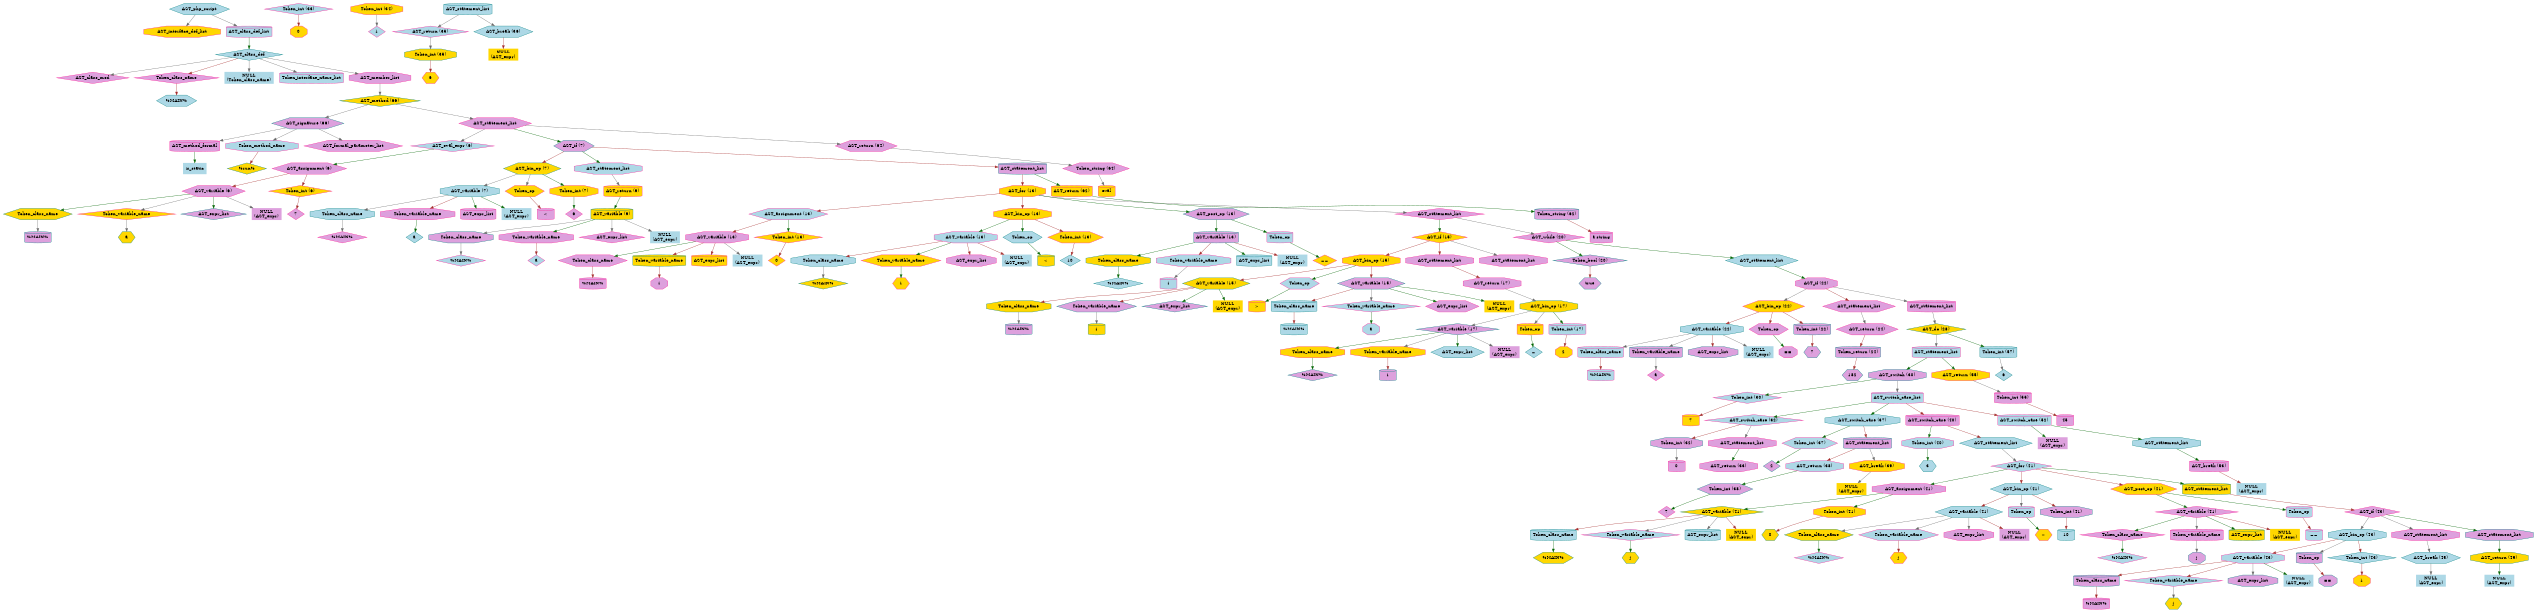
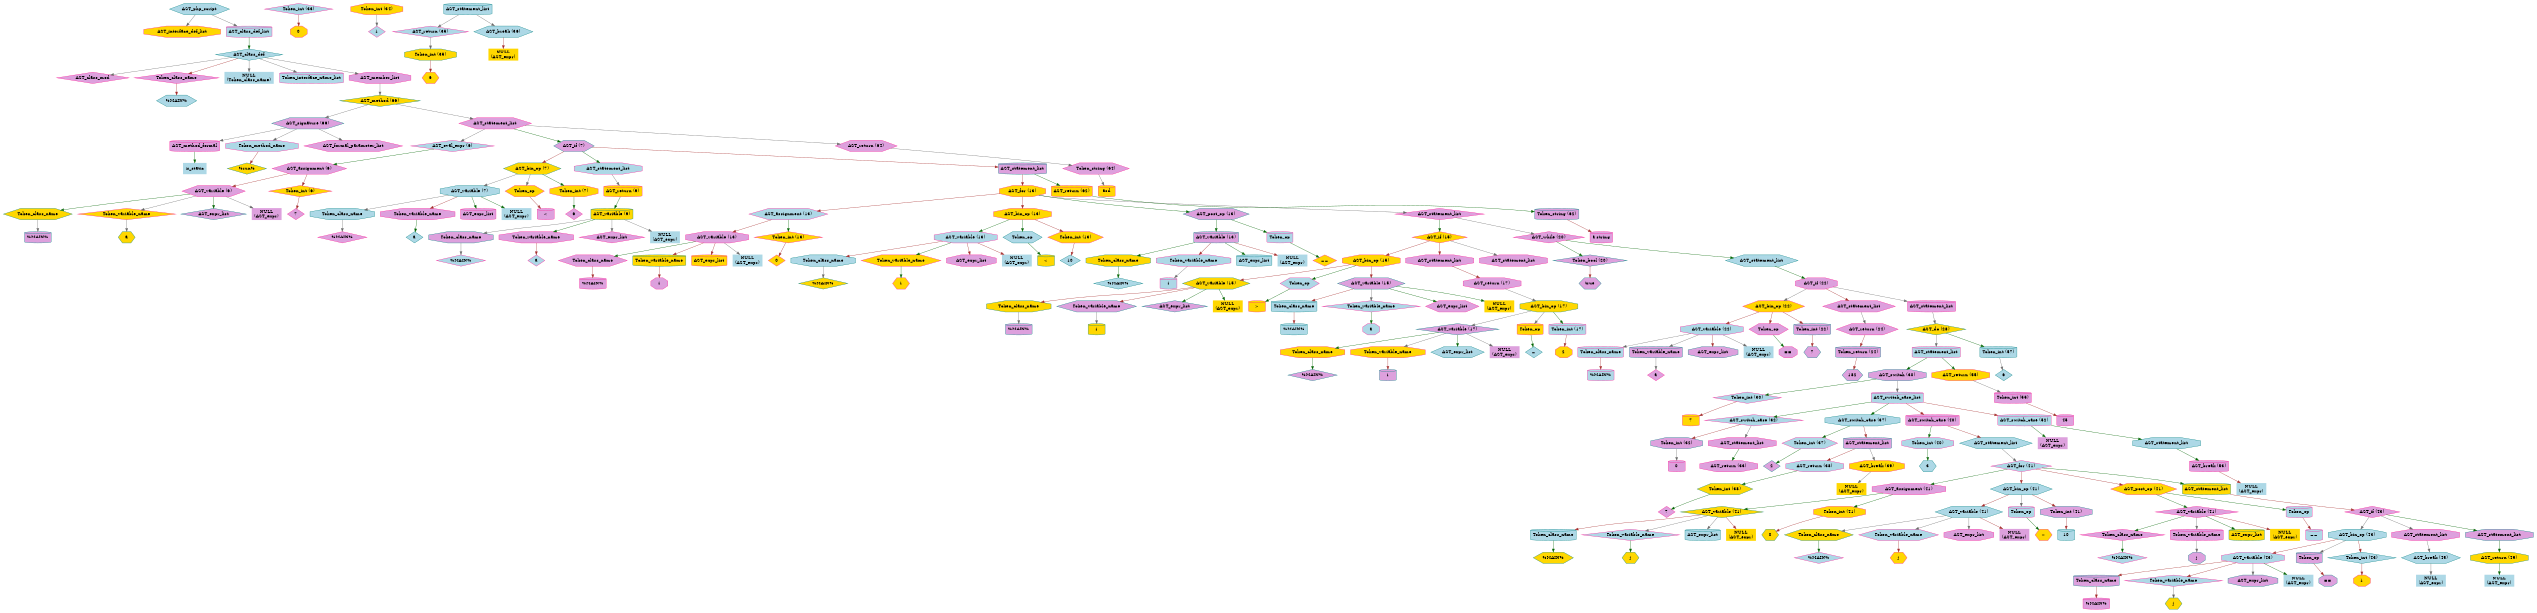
  digraph {
    node [color=deeppink fillcolor=plum shape=octagon style=filled]
    edge [color=brown]
    n1 [color=teal fillcolor=lightblue label=AST_php_script shape=hexagon]
    n2 [fillcolor=gold label=AST_interface_def_list]
    n3 [fillcolor=lightblue label=AST_class_def_list shape=cylinder]
    n4 [color=teal fillcolor=lightblue label=AST_class_def shape=diamond]
    n5 [label=AST_class_mod shape=diamond]
    n6 [label=Token_class_name shape=diamond]
    n7 [color=teal fillcolor=lightblue label="NULL\n(Token_class_name)" shape=plaintext]
    n8 [fillcolor=lightblue label=Token_interface_name_list shape=cylinder]
    n9 [label=AST_member_list]
    n10 [color=teal fillcolor=lightblue label="%MAIN%" shape=hexagon]
    n11 [color=teal fillcolor=gold label="AST_method (66)" shape=diamond]
    n12 [color=teal label="AST_signature (66)" shape=hexagon]
    n13 [label=AST_statement_list shape=hexagon]
    n14 [label=AST_method_formal shape=cylinder]
    n15 [fillcolor=lightblue label=Token_method_name]
    n16 [label=AST_formal_parameter_list shape=hexagon]
    n17 [fillcolor=lightblue label="AST_eval_expr (6)" shape=diamond]
    n18 [color=teal label="AST_if (7)" shape=hexagon]
    n19 [label="AST_return (64)" shape=hexagon]
    n20 [fillcolor=lightblue label=is_static shape=plaintext]
    n21 [color=teal fillcolor=gold label="%run%" shape=diamond]
    n22 [label="AST_assignment (6)" shape=hexagon]
    n23 [color=teal fillcolor=gold label="AST_bin_op (7)" shape=hexagon]
    n24 [fillcolor=lightblue label=AST_statement_list]
    n25 [color=teal label=AST_statement_list shape=cylinder]
    n26 [label="Token_string (64)" shape=hexagon]
    n27 [label="AST_variable (6)" shape=hexagon]
    n28 [fillcolor=gold label="Token_int (6)" shape=diamond]
    n29 [color=teal fillcolor=gold label=Token_class_name shape=hexagon]
    n30 [fillcolor=gold label=Token_variable_name shape=diamond]
    n31 [color=teal label=AST_expr_list shape=diamond]
    n32 [label="NULL\n(AST_expr)" shape=plaintext]
    n33 [label=7 shape=diamond]
    n34 [color=teal label="%MAIN%" shape=cylinder]
    n35 [color=teal fillcolor=gold label=a shape=hexagon]
    n36 [color=teal fillcolor=lightblue label="AST_variable (7)"]
    n37 [fillcolor=gold label=Token_op shape=hexagon]
    n38 [fillcolor=gold label="Token_int (7)"]
    n39 [fillcolor=gold label="AST_return (9)" shape=cylinder]
    n40 [fillcolor=gold label="AST_for (13)"]
    n41 [fillcolor=gold label="AST_return (62)" shape=cylinder]
    n42 [color=teal fillcolor=lightblue label=Token_class_name]
    n43 [label=Token_variable_name]
    n44 [label=AST_expr_list shape=cylinder]
    n45 [fillcolor=lightblue label="NULL\n(AST_expr)" shape=plaintext]
    n46 [label="<" shape=cylinder]
    n47 [label=6 shape=diamond]
    n48 [label="%MAIN%" shape=diamond]
    n49 [color=teal fillcolor=lightblue label=a shape=diamond]
    n50 [color=teal fillcolor=gold label="AST_variable (9)" shape=cylinder]
    n51 [color=teal label=Token_class_name]
    n52 [label=Token_variable_name]
    n53 [label=AST_expr_list shape=diamond]
    n54 [fillcolor=lightblue label="NULL\n(AST_expr)" shape=plaintext]
    n55 [fillcolor=lightblue label="%MAIN%" shape=diamond]
    n56 [fillcolor=lightblue label=a shape=diamond]
    n57 [fillcolor=lightblue label="AST_assignment (13)" shape=hexagon]
    n58 [fillcolor=gold label="AST_bin_op (13)"]
    n59 [color=teal label="AST_post_op (13)" shape=hexagon]
    n60 [label=AST_statement_list shape=diamond]
    n61 [color=teal label="Token_string (62)" shape=cylinder]
    n62 [label="AST_variable (13)"]
    n63 [fillcolor=gold label="Token_int (13)" shape=diamond]
    n64 [fillcolor=lightblue label="AST_variable (13)"]
    n65 [color=teal fillcolor=lightblue label=Token_op shape=hexagon]
    n66 [fillcolor=gold label="Token_int (13)" shape=hexagon]
    n67 [color=teal label="AST_variable (13)" shape=cylinder]
    n68 [fillcolor=lightblue label=Token_op shape=cylinder]
    n69 [fillcolor=gold label="AST_if (15)" shape=diamond]
    n70 [label="AST_while (20)" shape=diamond]
    n71 [label=Token_class_name shape=hexagon]
    n72 [color=teal fillcolor=gold label=Token_variable_name shape=cylinder]
    n73 [fillcolor=gold label=AST_expr_list shape=cylinder]
    n74 [color=teal fillcolor=lightblue label="NULL\n(AST_expr)" shape=plaintext]
    n75 [fillcolor=gold label=0 shape=diamond]
    n76 [label="%MAIN%" shape=cylinder]
    n77 [label=i]
    n78 [color=teal fillcolor=lightblue label=Token_class_name]
    n79 [fillcolor=gold label=Token_variable_name shape=hexagon]
    n80 [label=AST_expr_list]
    n81 [color=teal fillcolor=lightblue label="NULL\n(AST_expr)" shape=plaintext]
    n82 [color=teal fillcolor=gold label="<" shape=cylinder]
    n83 [color=teal fillcolor=lightblue label=10 shape=diamond]
    n84 [color=teal fillcolor=gold label="%MAIN%" shape=diamond]
    n85 [fillcolor=gold label=i shape=hexagon]
    n86 [color=teal fillcolor=gold label=Token_class_name]
    n87 [fillcolor=lightblue label=Token_variable_name]
    n88 [color=teal fillcolor=lightblue label=AST_expr_list shape=cylinder]
    n89 [color=teal fillcolor=lightblue label="NULL\n(AST_expr)" shape=plaintext]
    n90 [fillcolor=gold label="++" shape=diamond]
    n91 [color=teal fillcolor=lightblue label="%MAIN%" shape=diamond]
    n92 [fillcolor=lightblue label=i shape=cylinder]
    n93 [fillcolor=gold label="AST_bin_op (15)"]
    n94 [label=AST_statement_list]
    n95 [label=AST_statement_list]
    n96 [color=teal label="Token_bool (20)" shape=diamond]
    n97 [color=teal fillcolor=lightblue label=AST_statement_list shape=hexagon]
    n98 [color=teal fillcolor=gold label="AST_variable (15)" shape=hexagon]
    n99 [fillcolor=lightblue label=Token_op shape=hexagon]
    n100 [color=teal label="AST_variable (15)" shape=hexagon]
    n101 [label="AST_return (17)"]
    n102 [color=teal fillcolor=gold label=Token_class_name]
    n103 [color=teal label=Token_variable_name shape=hexagon]
    n104 [color=teal label=AST_expr_list shape=diamond]
    n105 [fillcolor=gold label="NULL\n(AST_expr)" shape=plaintext]
    n106 [fillcolor=gold label=">" shape=cylinder]
    n107 [color=teal fillcolor=lightblue label=Token_class_name shape=cylinder]
    n108 [fillcolor=lightblue label=Token_variable_name shape=diamond]
    n109 [label=AST_expr_list shape=hexagon]
    n110 [color=teal fillcolor=gold label="NULL\n(AST_expr)" shape=plaintext]
    n111 [color=teal label="%MAIN%" shape=cylinder]
    n112 [color=teal fillcolor=gold label=i shape=cylinder]
    n113 [color=teal fillcolor=lightblue label="%MAIN%" shape=cylinder]
    n114 [fillcolor=lightblue label=a]
    n115 [color=teal fillcolor=gold label="AST_bin_op (17)"]
    n116 [color=teal label="AST_variable (17)" shape=diamond]
    n117 [fillcolor=gold label=Token_op shape=cylinder]
    n118 [fillcolor=lightblue label="Token_int (17)" shape=cylinder]
    n119 [fillcolor=gold label=Token_class_name]
    n120 [fillcolor=gold label=Token_variable_name]
    n121 [color=teal fillcolor=lightblue label=AST_expr_list shape=hexagon]
    n122 [label="NULL\n(AST_expr)" shape=plaintext]
    n123 [color=teal fillcolor=lightblue label="+" shape=diamond]
    n124 [fillcolor=gold label=2]
    n125 [color=teal label="%MAIN%" shape=diamond]
    n126 [color=teal label=i shape=cylinder]
    n127 [color=teal label=true shape=hexagon]
    n128 [label="AST_if (22)"]
    n129 [fillcolor=gold label="AST_bin_op (22)" shape=hexagon]
    n130 [label=AST_statement_list shape=hexagon]
    n131 [label=AST_statement_list shape=cylinder]
-   n132 [color=teal fillcolor=lightblue label="AST_variable (22)"]
+   n132 [fillcolor=lightblue label="AST_variable (22)"]
    n133 [label=Token_op shape=hexagon]
    n134 [color=teal label="Token_int (22)" shape=cylinder]
    n135 [label="AST_return (24)" shape=hexagon]
    n136 [color=teal fillcolor=gold label="AST_do (28)" shape=diamond]
    n137 [fillcolor=lightblue label=Token_class_name shape=cylinder]
    n138 [color=teal label=Token_variable_name shape=cylinder]
    n139 [color=teal label=AST_expr_list]
    n140 [color=teal fillcolor=lightblue label="NULL\n(AST_expr)" shape=plaintext]
    n141 [label="=="]
    n142 [color=teal label=7 shape=hexagon]
    n143 [fillcolor=lightblue label="%MAIN%" shape=cylinder]
    n144 [label=a shape=diamond]
    n145 [color=teal label="Token_return (24)" shape=cylinder]
    n146 [color=teal label=182 shape=hexagon]
    n147 [fillcolor=lightblue label=AST_statement_list shape=cylinder]
    n148 [color=teal fillcolor=lightblue label="Token_int (57)" shape=cylinder]
    n149 [color=teal label="AST_switch (30)"]
    n150 [fillcolor=gold label="AST_return (55)"]
    n151 [color=teal fillcolor=lightblue label=6 shape=diamond]
    n152 [fillcolor=lightblue label="Token_int (30)" shape=diamond]
    n153 [fillcolor=lightblue label=AST_switch_case_list shape=cylinder]
    n154 [label="Token_int (55)" shape=cylinder]
    n155 [fillcolor=gold label=7 shape=cylinder]
    n156 [fillcolor=lightblue label="AST_switch_case (32)" shape=diamond]
    n157 [color=teal fillcolor=lightblue label="AST_switch_case (37)"]
    n158 [label="AST_switch_case (40)" shape=cylinder]
    n159 [fillcolor=lightblue label="AST_switch_case (52)" shape=cylinder]
    n160 [color=teal label="Token_int (32)"]
    n161 [label=AST_statement_list]
    n162 [fillcolor=lightblue label="Token_int (37)" shape=hexagon]
    n163 [color=teal label=AST_statement_list shape=cylinder]
    n164 [fillcolor=lightblue label="Token_int (40)"]
    n165 [color=teal fillcolor=lightblue label=AST_statement_list shape=hexagon]
    n166 [label="NULL\n(AST_expr)" shape=plaintext]
    n167 [color=teal fillcolor=lightblue label=AST_statement_list]
    n168 [label=0 shape=cylinder]
    n169 [label="AST_return (33)"]
    n170 [fillcolor=lightblue label="Token_int (33)" shape=diamond]
    n171 [fillcolor=gold label=0]
    n172 [fillcolor=gold label="Token_int (34)"]
    n173 [fillcolor=lightblue label=1 shape=diamond]
    n174 [color=teal fillcolor=lightblue label=AST_statement_list shape=cylinder]
    n175 [fillcolor=lightblue label="AST_return (35)" shape=diamond]
    n176 [color=teal fillcolor=lightblue label="AST_break (36)" shape=hexagon]
    n177 [color=teal fillcolor=gold label="Token_int (35)"]
    n178 [fillcolor=gold label="NULL\n(AST_expr)" shape=plaintext]
    n179 [fillcolor=gold label=6 shape=hexagon]
    n180 [color=teal label=2 shape=diamond]
    n181 [fillcolor=lightblue label="AST_return (38)"]
    n182 [fillcolor=gold label="AST_break (39)"]
-   n183 [color=teal label="Token_int (38)" shape=hexagon]
+   n183 [color=teal fillcolor=gold label="Token_int (38)" shape=hexagon]
    n184 [fillcolor=gold label="NULL\n(AST_expr)" shape=plaintext]
    n185 [label=7 shape=diamond]
    n186 [color=teal fillcolor=lightblue label=3 shape=hexagon]
    n187 [fillcolor=lightblue label="AST_for (41)" shape=diamond]
    n188 [label="AST_assignment (41)"]
    n189 [color=teal fillcolor=lightblue label="AST_bin_op (41)" shape=hexagon]
    n190 [fillcolor=gold label="AST_post_op (41)" shape=hexagon]
    n191 [color=teal fillcolor=gold label=AST_statement_list shape=cylinder]
    n192 [color=teal fillcolor=gold label="AST_variable (41)" shape=diamond]
    n193 [fillcolor=gold label="Token_int (41)"]
    n194 [color=teal fillcolor=lightblue label="AST_variable (41)" shape=hexagon]
    n195 [fillcolor=lightblue label=Token_op shape=cylinder]
    n196 [color=teal label="Token_int (41)"]
    n197 [label="AST_variable (41)" shape=diamond]
    n198 [fillcolor=lightblue label=Token_op shape=cylinder]
    n199 [label="AST_if (43)" shape=diamond]
    n200 [color=teal fillcolor=lightblue label=Token_class_name shape=cylinder]
    n201 [fillcolor=lightblue label=Token_variable_name shape=diamond]
    n202 [color=teal fillcolor=lightblue label=AST_expr_list shape=cylinder]
    n203 [color=teal fillcolor=gold label="NULL\n(AST_expr)" shape=plaintext]
    n204 [color=teal fillcolor=gold label=0 shape=hexagon]
    n205 [color=teal fillcolor=gold label="%MAIN%" shape=hexagon]
    n206 [color=teal fillcolor=gold label=j shape=hexagon]
    n207 [color=teal fillcolor=gold label=Token_class_name shape=hexagon]
    n208 [fillcolor=lightblue label=Token_variable_name shape=hexagon]
    n209 [label=AST_expr_list]
    n210 [color=teal label="NULL\n(AST_expr)" shape=plaintext]
    n211 [fillcolor=gold label="<" shape=hexagon]
    n212 [color=teal fillcolor=lightblue label=10 shape=cylinder]
    n213 [fillcolor=lightblue label="%MAIN%" shape=diamond]
    n214 [fillcolor=gold label=j shape=hexagon]
    n215 [label=Token_class_name shape=diamond]
    n216 [label=Token_variable_name shape=cylinder]
    n217 [color=teal fillcolor=gold label=AST_expr_list shape=cylinder]
    n218 [fillcolor=gold label="NULL\n(AST_expr)" shape=plaintext]
    n219 [fillcolor=lightblue label="++" shape=cylinder]
    n220 [fillcolor=lightblue label="%MAIN%" shape=diamond]
    n221 [color=teal label=j]
    n222 [color=teal fillcolor=lightblue label="AST_bin_op (43)"]
    n223 [label=AST_statement_list]
    n224 [color=teal label=AST_statement_list]
    n225 [fillcolor=lightblue label="AST_variable (43)"]
    n226 [color=teal label=Token_op shape=cylinder]
    n227 [color=teal fillcolor=lightblue label="Token_int (43)" shape=diamond]
    n228 [color=teal fillcolor=lightblue label="AST_break (45)" shape=hexagon]
    n229 [color=teal fillcolor=gold label="AST_return (49)"]
    n230 [color=teal label=Token_class_name shape=cylinder]
    n231 [fillcolor=lightblue label=Token_variable_name shape=diamond]
    n232 [color=teal label=AST_expr_list]
    n233 [color=teal fillcolor=lightblue label="NULL\n(AST_expr)" shape=plaintext]
    n234 [color=teal label="=="]
    n235 [fillcolor=gold label=1]
    n236 [label="%MAIN%" shape=cylinder]
    n237 [color=teal fillcolor=gold label=j shape=hexagon]
    n238 [fillcolor=lightblue label="NULL\n(AST_expr)" shape=plaintext]
    n239 [fillcolor=lightblue label="NULL\n(AST_expr)" shape=plaintext]
    n240 [label="AST_break (53)" shape=cylinder]
    n241 [color=teal fillcolor=lightblue label="NULL\n(AST_expr)" shape=plaintext]
    n242 [label=45 shape=cylinder]
    n243 [label="a string" shape=cylinder]
-   n244 [fillcolor=gold label=eval shape=cylinder]
+   n244 [fillcolor=gold label=asd shape=cylinder]
    n1 -> n2 [color=gray40]
    n1 -> n3 [color=gray40]
    n3 -> n4 [color=darkgreen]
    n4 -> n5 [color=gray40]
    n4 -> n6
    n4 -> n7 [color=gray40]
    n4 -> n8 [color=gray40]
    n4 -> n9 [color=gray40]
    n6 -> n10
    n9 -> n11 [color=gray40]
    n11 -> n12 [color=gray40]
    n11 -> n13 [color=gray40]
    n12 -> n14 [color=gray40]
    n12 -> n15 [color=gray40]
    n12 -> n16 [color=gray40]
    n13 -> n17 [color=gray40]
    n13 -> n18 [color=darkgreen]
    n13 -> n19 [color=gray40]
    n14 -> n20 [color=darkgreen]
    n15 -> n21
    n17 -> n22 [color=darkgreen]
    n18 -> n23
    n18 -> n24 [color=darkgreen]
    n18 -> n25
    n19 -> n26 [color=gray40]
    n22 -> n27
    n22 -> n28
    n23 -> n36 [color=gray40]
    n23 -> n37 [color=gray40]
    n23 -> n38 [color=darkgreen]
    n24 -> n39 [color=gray40]
    n25 -> n40
    n25 -> n41 [color=darkgreen]
    n26 -> n244 [color=gray40]
    n27 -> n29 [color=darkgreen]
    n27 -> n30 [color=gray40]
    n27 -> n31 [color=darkgreen]
    n27 -> n32 [color=gray40]
    n28 -> n33
    n29 -> n34 [color=gray40]
    n30 -> n35 [color=gray40]
    n36 -> n42 [color=gray40]
    n36 -> n43
    n36 -> n44 [color=darkgreen]
    n36 -> n45 [color=darkgreen]
    n37 -> n46
    n38 -> n47 [color=darkgreen]
    n39 -> n50 [color=darkgreen]
    n40 -> n57
    n40 -> n58
    n40 -> n59 [color=darkgreen]
    n40 -> n60 [color=gray40]
    n41 -> n61 [color=darkgreen]
    n42 -> n48 [color=gray40]
    n43 -> n49 [color=darkgreen]
    n50 -> n51 [color=gray40]
    n50 -> n52 [color=darkgreen]
    n50 -> n53 [color=gray40]
    n50 -> n54 [color=gray40]
    n51 -> n55 [color=gray40]
    n52 -> n56
    n57 -> n62
    n57 -> n63 [color=darkgreen]
    n58 -> n64 [color=darkgreen]
    n58 -> n65 [color=darkgreen]
    n58 -> n66
    n59 -> n67 [color=darkgreen]
    n59 -> n68 [color=darkgreen]
    n60 -> n69 [color=darkgreen]
    n60 -> n70 [color=gray40]
    n61 -> n243
    n62 -> n71 [color=darkgreen]
    n62 -> n72
    n62 -> n73
    n62 -> n74 [color=gray40]
    n63 -> n75
    n64 -> n78
    n64 -> n79 [color=darkgreen]
    n64 -> n80
    n64 -> n81
    n65 -> n82 [color=darkgreen]
    n66 -> n83
    n67 -> n86 [color=darkgreen]
    n67 -> n87
    n67 -> n88 [color=darkgreen]
    n67 -> n89
    n68 -> n90 [color=darkgreen]
    n69 -> n93
    n69 -> n94
    n69 -> n95 [color=gray40]
    n70 -> n96 [color=darkgreen]
    n70 -> n97 [color=darkgreen]
    n71 -> n76
    n72 -> n77
    n78 -> n84 [color=gray40]
    n79 -> n85 [color=darkgreen]
    n86 -> n91 [color=darkgreen]
    n87 -> n92 [color=gray40]
    n93 -> n98
    n93 -> n99 [color=darkgreen]
    n93 -> n100
    n94 -> n101
    n96 -> n127
    n97 -> n128 [color=darkgreen]
    n98 -> n102
    n98 -> n103
    n98 -> n104 [color=darkgreen]
    n98 -> n105 [color=darkgreen]
    n99 -> n106 [color=darkgreen]
    n100 -> n107
    n100 -> n108 [color=gray40]
    n100 -> n109 [color=darkgreen]
    n100 -> n110 [color=darkgreen]
    n101 -> n115 [color=gray40]
    n102 -> n111 [color=gray40]
    n103 -> n112 [color=gray40]
    n107 -> n113
    n108 -> n114 [color=darkgreen]
    n115 -> n116 [color=gray40]
    n115 -> n117 [color=gray40]
    n115 -> n118 [color=darkgreen]
    n116 -> n119 [color=darkgreen]
    n116 -> n120 [color=gray40]
    n116 -> n121 [color=darkgreen]
    n116 -> n122 [color=gray40]
    n117 -> n123 [color=darkgreen]
    n118 -> n124
    n119 -> n125 [color=darkgreen]
    n120 -> n126
    n128 -> n129 [color=gray40]
    n128 -> n130
    n128 -> n131 [color=gray40]
    n129 -> n132
    n129 -> n133
    n129 -> n134
    n130 -> n135 [color=gray40]
    n131 -> n136 [color=gray40]
    n132 -> n137 [color=gray40]
    n132 -> n138 [color=gray40]
    n132 -> n139
    n132 -> n140 [color=gray40]
    n133 -> n141 [color=darkgreen]
    n134 -> n142
    n135 -> n145
    n136 -> n147 [color=gray40]
    n136 -> n148 [color=darkgreen]
    n137 -> n143
    n138 -> n144 [color=gray40]
    n145 -> n146
    n147 -> n149 [color=darkgreen]
    n147 -> n150 [color=darkgreen]
    n148 -> n151 [color=gray40]
    n149 -> n152 [color=darkgreen]
    n149 -> n153 [color=gray40]
    n150 -> n154 [color=gray40]
    n152 -> n155
    n153 -> n156 [color=darkgreen]
    n153 -> n157 [color=darkgreen]
    n153 -> n158
    n153 -> n159
    n154 -> n242
    n156 -> n160
    n156 -> n161 [color=gray40]
    n157 -> n162 [color=darkgreen]
    n157 -> n163
    n158 -> n164 [color=darkgreen]
    n158 -> n165
    n159 -> n166 [color=darkgreen]
    n159 -> n167 [color=darkgreen]
    n160 -> n168 [color=gray40]
    n161 -> n169 [color=darkgreen]
    n162 -> n180 [color=darkgreen]
    n163 -> n181
    n163 -> n182 [color=gray40]
    n164 -> n186 [color=darkgreen]
    n165 -> n187 [color=gray40]
    n167 -> n240 [color=darkgreen]
    n170 -> n171
    n172 -> n173 [color=gray40]
    n174 -> n175 [color=gray40]
    n174 -> n176 [color=gray40]
    n175 -> n177 [color=gray40]
    n176 -> n178
    n177 -> n179
    n181 -> n183 [color=darkgreen]
    n182 -> n184 [color=gray40]
    n183 -> n185 [color=darkgreen]
    n187 -> n188 [color=darkgreen]
    n187 -> n189
    n187 -> n190
    n187 -> n191 [color=darkgreen]
    n188 -> n192 [color=darkgreen]
    n188 -> n193 [color=darkgreen]
    n189 -> n194
    n189 -> n195 [color=gray40]
    n189 -> n196
    n190 -> n197 [color=darkgreen]
    n190 -> n198 [color=darkgreen]
    n191 -> n199
    n192 -> n200
    n192 -> n201 [color=gray40]
    n192 -> n202 [color=gray40]
    n192 -> n203
    n193 -> n204
    n194 -> n207 [color=gray40]
    n194 -> n208 [color=gray40]
    n194 -> n209 [color=gray40]
    n194 -> n210
    n195 -> n211 [color=darkgreen]
    n196 -> n212
    n197 -> n215 [color=darkgreen]
    n197 -> n216 [color=gray40]
    n197 -> n217 [color=darkgreen]
    n197 -> n218
    n198 -> n219
    n199 -> n222 [color=gray40]
    n199 -> n223 [color=gray40]
    n199 -> n224 [color=darkgreen]
    n200 -> n205 [color=darkgreen]
    n201 -> n206 [color=darkgreen]
    n207 -> n213 [color=darkgreen]
    n208 -> n214
    n215 -> n220 [color=darkgreen]
    n216 -> n221 [color=gray40]
    n222 -> n225
    n222 -> n226 [color=gray40]
    n222 -> n227
    n223 -> n228 [color=gray40]
    n224 -> n229 [color=darkgreen]
    n225 -> n230
    n225 -> n231
    n225 -> n232 [color=gray40]
    n225 -> n233 [color=darkgreen]
    n226 -> n234
    n227 -> n235
    n228 -> n238 [color=gray40]
    n229 -> n239 [color=darkgreen]
    n230 -> n236
    n231 -> n237 [color=gray40]
    n240 -> n241
  }
